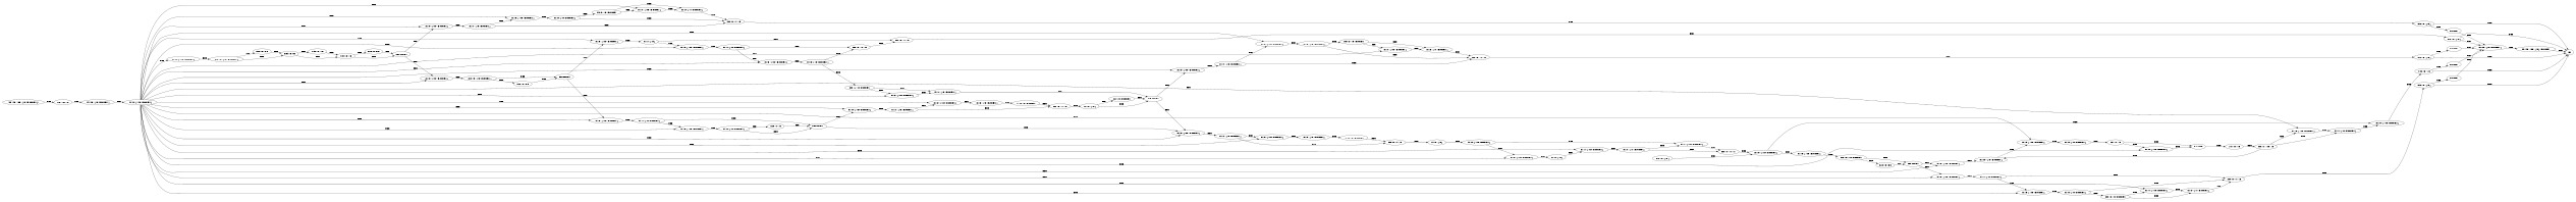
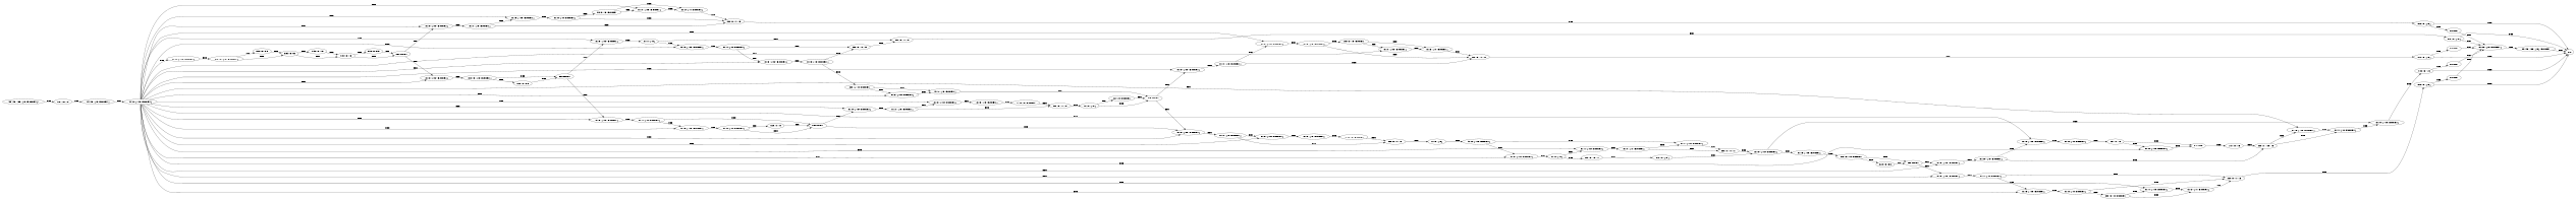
  digraph {
    fontname=Lato
    rankdir=LR
    node [fontname=Lato]
    edge [fontname=Lato]
    n1 [label="stp x29 , x30 , [ sp , #- address ]!"]
    n2 [label="mov x29 , sp"]
    n3 [label="str x19 , [ sp , # address ]"]
    n4 [label="str x0 , [ x29 , # address ]"]
    n5 [label="ldr x0 , [ x29 , # address ]"]
    n6 [label="ldr x0 , [ x29 , # address ]"]
    n7 [label="ldr x0 , [ x29 , # address ]"]
    n8 [label="ldr x0 , [ x29 , # address ]"]
    n9 [label="ldr x0 , [ x29 , # address ]"]
    n10 [label="ldr x0 , [ x29 , # address ]"]
    n11 [label="ldr x2 , [ x29 , # address ]"]
    n12 [label="ldr x0 , [ x29 , # address ]"]
    n13 [label="ldr x0 , [ x29 , # address ]"]
    n14 [label="ldr x3 , [ x29 , # address ]"]
    n15 [label="ldr x0 , [ x29 , # address ]"]
    n16 [label="ldr x0 , [ x29 , # address ]"]
    n17 [label="ldr x0 , [ x29 , # address ]"]
    n18 [label="ldr x0 , [ x29 , # address ]"]
    n19 [label="ldr x0 , [ x29 , # address ]"]
    n20 [label="ldr x1 , [ x29 , # address ]"]
    n21 [label="ldr x0 , [ x29 , # address ]"]
    n22 [label="ldr x0 , [ x29 , # address ]"]
    n23 [label="ldr x0 , [ x29 , # address ]"]
    n24 [label="ldr x0 , [ x29 , # address ]"]
    n25 [label="ldr x0 , [ x29 , # address ]"]
    n26 [label="ldr x0 , [ x29 , # address ]"]
    n27 [label="ldr x0 , [ x29 , # address ]"]
    n28 [label="ldr x0 , [ x29 , # address ]"]
    n29 [label="ldr x2 , [ x29 , # address ]"]
    n30 [label="ldr x0 , [ x29 , # address ]"]
    n31 [label="ldr x2 , [ x29 , # address ]"]
    n32 [label="ldrb w0 , [ x0 , # address ]"]
    n33 [label="ldrb w0 , [ x0 , # address ]"]
    n34 [label="ldr x1 , [ x0 , # address ]"]
    n35 [label="ldr x1 , [ x0 ]"]
    n36 [label="ldr x1 , [ x0 , # address ]"]
    n37 [label="ldr x0 , [ x0 , # address ]"]
    n38 [label="str x3 , [ x2 , # address ]"]
    n39 [label="ldr x2 , [ x0 , # address ]"]
    n40 [label="ldr x0 , [ x0 , # address ]"]
    n41 [label="str x4 , [ x3 , # address ]"]
    n42 [label="ldr x0 , [ x0 , # address ]"]
    n43 [label="ldr x1 , [ x0 , # address ]"]
    n44 [label="ldr x1 , [ x0 , # address ]"]
    n45 [label="ldr x0 , [ x0 , # address ]"]
    n46 [label="ldr x0 , [ x0 ]"]
    n47 [label="ldr x2 , [ x1 , # address ]"]
    n48 [label="ldr x19 , [ x0 , # address ]"]
    n49 [label="ldr x1 , [ x0 , # address ]"]
    n50 [label="ldr x0 , [ x0 , # address ]"]
    n51 [label="ldr x1 , [ x0 , # address ]"]
    n52 [label="ldr x0 , [ x0 , # address ]"]
    n53 [label="bl symbol"]
    n54 [label="str x1 , [ x0 , # address ]"]
    n55 [label="ldr x0 , [ x0 , # address ]"]
    n56 [label="str x3 , [ x2 , # address ]"]
    n57 [label="ldr x0 , [ x0 , # address ]"]
    n58 [label="str x3 , [ x2 , # address ]"]
    n59 [label="cmp w0 , # 0"]
    n60 [label="cset w0 , eq"]
    n61 [label="uxtb w0 , w0"]
    n62 [label="uxtb w0 , w0"]
    n63 [label="cmp x0 , # 0"]
    n64 [label="b.eq address"]
    n65 [label="cmp w0 , # 0"]
    n66 [label="b.eq address"]
    n67 [label="add x0 , x1 , x0"]
    n68 [label="add x0 , x1 , x0"]
    n69 [label="b.eq address"]
    n70 [label="ldrb w0 , [ x0 ]"]
    n71 [label="add x3 , x0 , # address"]
    n72 [label="b address"]
-   n73 [label=ret]
+   n73 [label=ldrb]
    n74 [label="ldr x19 , [ sp , # address ]"]
    n75 [label="ldp x29 , x30 , [ sp ] , # address"]
    n76 [label="ldrb w0 , [ x0 ]"]
    n77 [label="add x0 , x2 , x0"]
    n78 [label="add x4 , x0 , # address"]
    n79 [label="b.ne address"]
    n80 [label="cmp x1 , x0"]
    n81 [label="add x0 , x1 , x0"]
    n82 [label="add x0 , x1 , x0"]
    n83 [label="ldr x0 , [ x0 ]"]
    n84 [label="lsl x0 , x0 , # address"]
    n85 [label="str x0 , [ x29 , # address ]"]
    n86 [label="ldr x1 , [ x29 , # address ]"]
    n87 [label="add x1 , x2 , x1"]
+   n88 [label="add x0 , x0 , x1"]
    n89 [label="ldrb w0 , [ x0 ]"]
    n90 [label="str w0 , [ x29 , # address ]"]
    n91 [label="ldr w0 , [ x29 , # address ]"]
    n92 [label="ldr w0 , [ x29 , # address ]"]
    n93 [label="and w0 , w0 , # address"]
    n94 [label="uxtb w0 , w0"]
    n95 [label="cmp w0 , # 0"]
    n96 [label="b.eq address"]
    n97 [label="add x1 , x19 , x0"]
    n98 [label="add x0 , x1 , x0"]
    n99 [label="ldr w0 , [ x0 ]"]
    n100 [label="lsl x0 , x0 , # address"]
    n101 [label="cmn w0 , # address"]
    n102 [label="add x0 , x1 , x0"]
    n103 [label="mov x1 , x0"]
    n104 [label="sxtw x0 , w0"]
    n105 [label="b address"]
    n106 [label="ldrb w0 , [ x0 ]"]
    n107 [label="add x3 , x0 , # address"]
    n108 [label="b address"]
    n109 [label="ldrb w0 , [ x0 ]"]
    n110 [label="add x3 , x0 , # address"]
    n111 [label="b address"]
    n1 -> n2 [label=CFG]
    n2 -> n3 [label=CFG]
    n3 -> n4 [label=CFG]
    n4 -> n5 [label=DFG]
    n4 -> n6 [label=DFG]
    n4 -> n7 [label=DFG]
    n4 -> n8 [label=DFG]
    n4 -> n9 [label=DFG]
    n4 -> n10 [label=DFG]
    n4 -> n11 [label=DFG]
    n4 -> n12 [label=DFG]
    n4 -> n13 [label=DFG]
    n4 -> n14 [label=DFG]
    n4 -> n15 [label=DFG]
    n4 -> n16 [label=DFG]
    n4 -> n17 [label=DFG]
    n4 -> n18 [label=DFG]
    n4 -> n19 [label=DFG]
    n4 -> n20 [label=DFG]
    n4 -> n21 [label=DFG]
    n4 -> n22 [label=DFG]
    n4 -> n23 [label=DFG]
    n4 -> n24 [label=DFG]
    n4 -> n25 [label=DFG]
    n4 -> n26 [label=DFG]
    n4 -> n27 [label=DFG]
    n4 -> n28 [label=DFG]
    n4 -> n29 [label=DFG]
    n4 -> n30 [label=DFG]
    n4 -> n31 [label=DFG]
    n5 -> n32 [label=DFG]
    n6 -> n33 [label=DFG]
    n7 -> n34 [label=DFG]
    n8 -> n35 [label=DFG]
    n9 -> n36 [label=DFG]
    n10 -> n37 [label=DFG]
    n11 -> n38 [label=DFG]
    n12 -> n39 [label=DFG]
    n13 -> n40 [label=DFG]
    n14 -> n41 [label=DFG]
    n15 -> n42 [label=DFG]
    n16 -> n43 [label=DFG]
    n17 -> n44 [label=DFG]
    n18 -> n45 [label=DFG]
    n19 -> n46 [label=DFG]
    n20 -> n47 [label=DFG]
    n21 -> n48 [label=DFG]
    n22 -> n49 [label=DFG]
    n23 -> n50 [label=DFG]
    n24 -> n51 [label=DFG]
    n25 -> n52 [label=DFG]
    n26 -> n53 [label=DFG]
    n27 -> n54 [label=DFG]
    n28 -> n55 [label=DFG]
    n29 -> n56 [label=DFG]
    n30 -> n57 [label=DFG]
    n31 -> n58 [label=DFG]
    n32 -> n59 [label=CFG]
    n32 -> n60 [label=DFG]
    n33 -> n65 [label=CFG]
    n33 -> n66 [label=DFG]
    n34 -> n10 [label=CFG]
    n34 -> n67 [label=DFG]
    n35 -> n12 [label=CFG]
    n35 -> n68 [label=DFG]
    n36 -> n15 [label=CFG]
    n36 -> n69 [label=DFG]
    n37 -> n67 [label=DFG]
    n37 -> n71 [label=DFG]
    n38 -> n67 [label=CFG]
    n39 -> n13 [label=CFG]
    n39 -> n77 [label=DFG]
    n40 -> n77 [label=DFG]
    n40 -> n78 [label=DFG]
    n41 -> n79 [label=CFG]
    n42 -> n69 [label=DFG]
    n42 -> n80 [label=CFG]
    n43 -> n18 [label=CFG]
    n43 -> n81 [label=DFG]
    n44 -> n23 [label=CFG]
    n44 -> n82 [label=DFG]
    n45 -> n84 [label=DFG]
    n46 -> n20 [label=CFG]
+   n46 -> n88 [label=DFG]
    n47 -> n86 [label=CFG]
    n47 -> n87 [label=DFG]
    n48 -> n25 [label=CFG]
-   n97 -> n48 [label=DFG]
+   n48 -> n97 [label=DFG]
    n49 -> n28 [label=CFG]
    n49 -> n98 [label=DFG]
    n50 -> n100 [label=DFG]
    n51 -> n30 [label=CFG]
    n51 -> n102 [label=DFG]
    n52 -> n103 [label=DFG]
    n53 -> n104 [label=DFG]
    n54 -> n92 [label=CFG]
    n55 -> n98 [label=DFG]
    n55 -> n107 [label=DFG]
    n56 -> n98 [label=CFG]
    n57 -> n102 [label=DFG]
    n57 -> n110 [label=DFG]
    n58 -> n102 [label=CFG]
    n59 -> n60 [label=CFG]
    n60 -> n61 [label=DFG]
    n60 -> n62 [label=DFG]
    n61 -> n62 [label=DFG]
    n62 -> n63 [label=CFG]
    n62 -> n64 [label=DFG]
    n63 -> n64 [label=CFG]
    n64 -> n6 [label=CFG]
    n64 -> n7 [label=CFG]
    n65 -> n66 [label=CFG]
    n66 -> n8 [label=CFG]
    n66 -> n9 [label=CFG]
    n67 -> n70 [label=DFG]
    n68 -> n76 [label=DFG]
    n69 -> n16 [label=CFG]
    n69 -> n17 [label=CFG]
    n70 -> n72 [label=CFG]
    n70 -> n73 [label=DFG]
    n71 -> n11 [label=CFG]
    n71 -> n38 [label=DFG]
    n72 -> n74 [label=CFG]
    n74 -> n75 [label=CFG]
    n75 -> n73 [label=DFG]
    n76 -> n73 [label=DFG]
    n76 -> n74 [label=CFG]
    n77 -> n68 [label=DFG]
    n78 -> n14 [label=CFG]
    n78 -> n41 [label=DFG]
    n79 -> n16 [label=CFG]
    n79 -> n24 [label=CFG]
    n80 -> n69 [label=CFG]
    n81 -> n83 [label=DFG]
    n82 -> n99 [label=DFG]
    n83 -> n85 [label=DFG]
    n84 -> n81 [label=DFG]
    n85 -> n19 [label=CFG]
    n85 -> n86 [label=DFG]
    n86 -> n87 [label=DFG]
    n87 -> n90 [label=DFG]
+   n88 -> n89 [label=DFG]
    n89 -> n90 [label=DFG]
    n90 -> n91 [label=DFG]
    n90 -> n92 [label=DFG]
    n91 -> n93 [label=DFG]
    n92 -> n94 [label=DFG]
    n93 -> n95 [label=CFG]
    n93 -> n96 [label=DFG]
    n94 -> n73 [label=DFG]
    n94 -> n105 [label=CFG]
    n95 -> n96 [label=CFG]
    n96 -> n21 [label=CFG]
    n96 -> n22 [label=CFG]
    n97 -> n27 [label=CFG]
    n97 -> n54 [label=DFG]
    n98 -> n106 [label=DFG]
    n99 -> n79 [label=DFG]
    n99 -> n101 [label=CFG]
    n100 -> n82 [label=DFG]
    n101 -> n79 [label=DFG]
    n102 -> n109 [label=DFG]
    n103 -> n26 [label=CFG]
    n103 -> n53 [label=DFG]
    n104 -> n97 [label=DFG]
    n105 -> n74 [label=CFG]
    n106 -> n73 [label=DFG]
    n106 -> n108 [label=CFG]
    n107 -> n29 [label=CFG]
    n107 -> n56 [label=DFG]
    n108 -> n74 [label=CFG]
    n109 -> n73 [label=DFG]
    n109 -> n111 [label=CFG]
    n110 -> n31 [label=CFG]
    n110 -> n58 [label=DFG]
    n111 -> n74 [label=CFG]
  }
